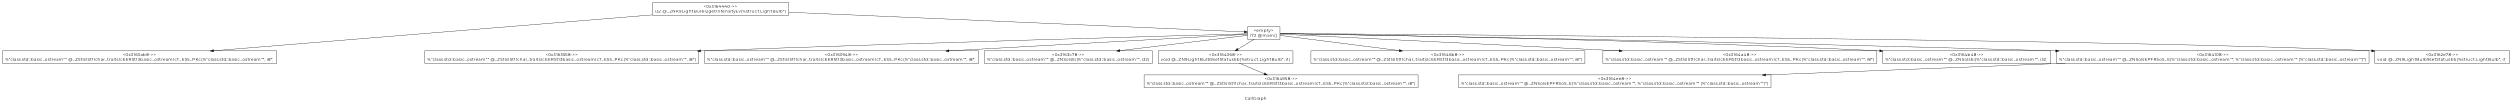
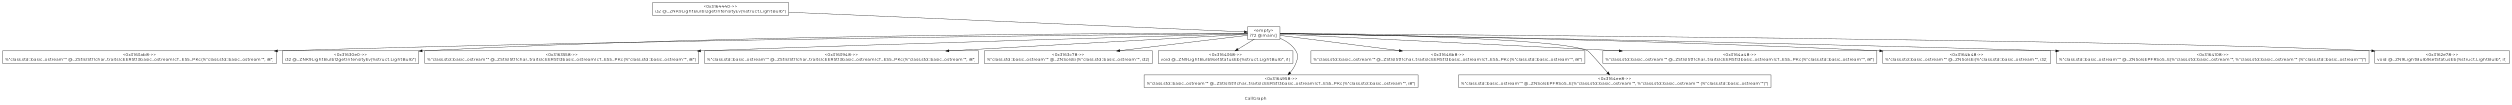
  digraph {
    fontname=Montserrat
    label=CallGraph
    node [fontname=Montserrat shape=record]
    edge [fontname=Montserrat]
    n1 [label="{\<empty\>\ni72 @main()}"]
    n2 [label="{\<0x3162e78-\>\>\nvoid @_ZN9LightBulb9setStatusEb(%struct.LightBulb*, i1)}"]
+   n3 [label="{\<0x31630e0-\>\>\ni32 @_ZNK9LightBulb12getIntensityEv(%struct.LightBulb*)}"]
    n4 [label="{\<0x3163558-\>\>\n%\"class.std::basic_ostream\"* @_ZStlsISt11char_traitsIcEERSt13basic_ostreamIcT_ES5_PKc(%\"class.std::basic_ostream\"*, i8*)}"]
    n5 [label="{\<0x3163948-\>\>\n%\"class.std::basic_ostream\"* @_ZStlsISt11char_traitsIcEERSt13basic_ostreamIcT_ES5_PKc(%\"class.std::basic_ostream\"*, i8*)}"]
    n6 [label="{\<0x3163ab8-\>\>\n%\"class.std::basic_ostream\"* @_ZStlsISt11char_traitsIcEERSt13basic_ostreamIcT_ES5_PKc(%\"class.std::basic_ostream\"*, i8*)}"]
    n7 [label="{\<0x3163c78-\>\>\n%\"class.std::basic_ostream\"* @_ZNSolsEi(%\"class.std::basic_ostream\"*, i32)}"]
    n8 [label="{\<0x3164108-\>\>\n%\"class.std::basic_ostream\"* @_ZNSolsEPFRSoS_E(%\"class.std::basic_ostream\"*, %\"class.std::basic_ostream\"* (%\"class.std::basic_ostream\"*)*)}"]
    n9 [label="{\<0x3164368-\>\>\nvoid @_ZN9LightBulb9setStatusEb(%struct.LightBulb*, i1)}"]
    n10 [label="{\<0x31646b8-\>\>\n%\"class.std::basic_ostream\"* @_ZStlsISt11char_traitsIcEERSt13basic_ostreamIcT_ES5_PKc(%\"class.std::basic_ostream\"*, i8*)}"]
    n11 [label="{\<0x3164958-\>\>\n%\"class.std::basic_ostream\"* @_ZStlsISt11char_traitsIcEERSt13basic_ostreamIcT_ES5_PKc(%\"class.std::basic_ostream\"*, i8*)}"]
    n12 [label="{\<0x3164a48-\>\>\n%\"class.std::basic_ostream\"* @_ZStlsISt11char_traitsIcEERSt13basic_ostreamIcT_ES5_PKc(%\"class.std::basic_ostream\"*, i8*)}"]
    n13 [label="{\<0x3164b48-\>\>\n%\"class.std::basic_ostream\"* @_ZNSolsEi(%\"class.std::basic_ostream\"*, i32)}"]
    n14 [label="{\<0x3164ee8-\>\>\n%\"class.std::basic_ostream\"* @_ZNSolsEPFRSoS_E(%\"class.std::basic_ostream\"*, %\"class.std::basic_ostream\"* (%\"class.std::basic_ostream\"*)*)}"]
    n15 [label="{\<0x3164440-\>\>\ni32 @_ZNK9LightBulb12getIntensityEv(%struct.LightBulb*)}"]
    n1 -> n2
+   n1 -> n3
    n1 -> n4
    n1 -> n5
-   n15 -> n6
+   n1 -> n6
    n1 -> n7
    n1 -> n8
    n1 -> n9
    n1 -> n10
-   n9 -> n11
+   n1 -> n11
    n1 -> n12
    n1 -> n13
-   n8 -> n14
+   n1 -> n14
    n15 -> n1
  }
